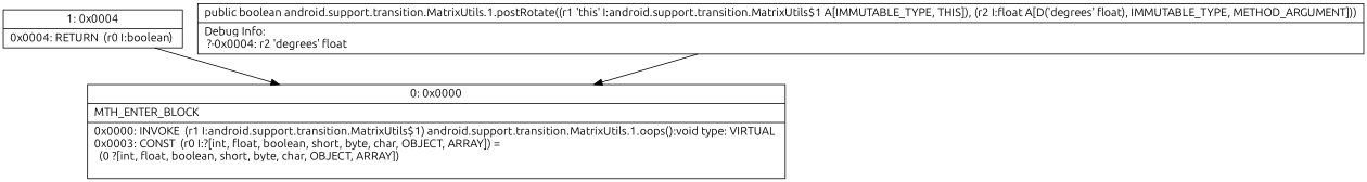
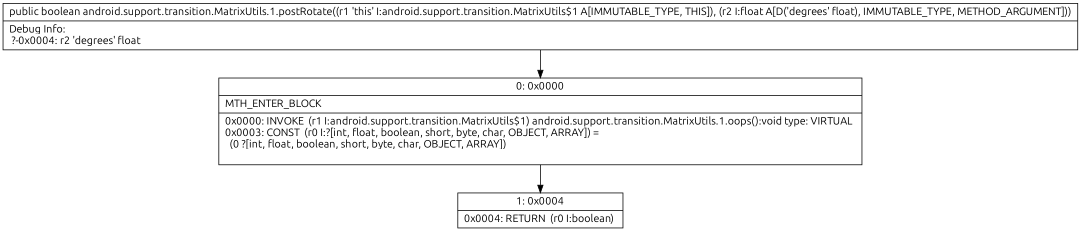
  digraph {
    fontname=Ubuntu
    node [shape=record fontname=Ubuntu]
    edge [fontname=Ubuntu]
    n1 [label="{0\:\ 0x0000|MTH_ENTER_BLOCK\l|0x0000: INVOKE  (r1 I:android.support.transition.MatrixUtils$1) android.support.transition.MatrixUtils.1.oops():void type: VIRTUAL \l0x0003: CONST  (r0 I:?[int, float, boolean, short, byte, char, OBJECT, ARRAY]) = \l  (0 ?[int, float, boolean, short, byte, char, OBJECT, ARRAY])\l \l}"]
    n2 [label="{1\:\ 0x0004|0x0004: RETURN  (r0 I:boolean) \l}"]
    n3 [label="{public boolean android.support.transition.MatrixUtils.1.postRotate((r1 'this' I:android.support.transition.MatrixUtils$1 A[IMMUTABLE_TYPE, THIS]), (r2 I:float A[D('degrees' float), IMMUTABLE_TYPE, METHOD_ARGUMENT]))  | Debug Info:\l  ?\-0x0004: r2 'degrees' float\l}"]
-   n2 -> n1
+   n1 -> n2
    n3 -> n1
  }
